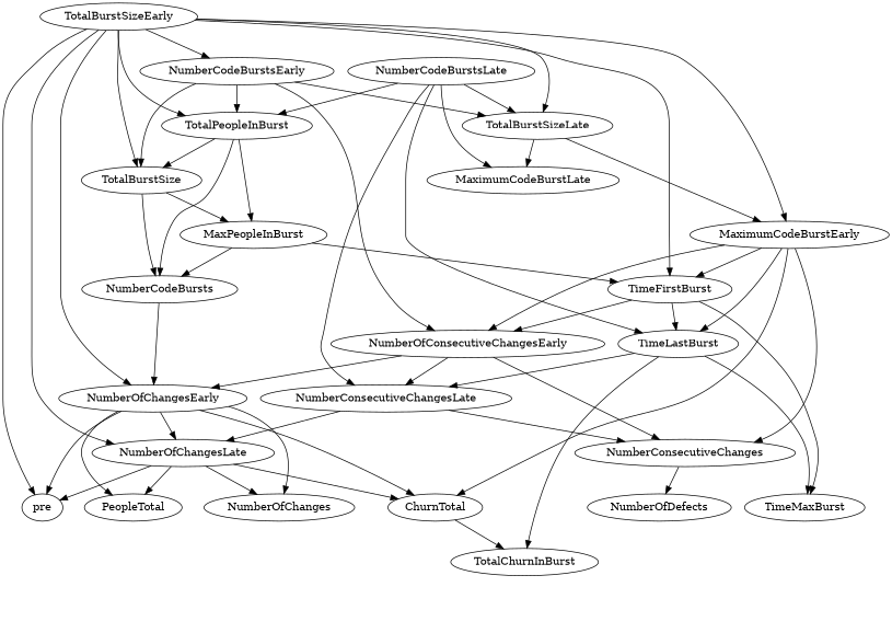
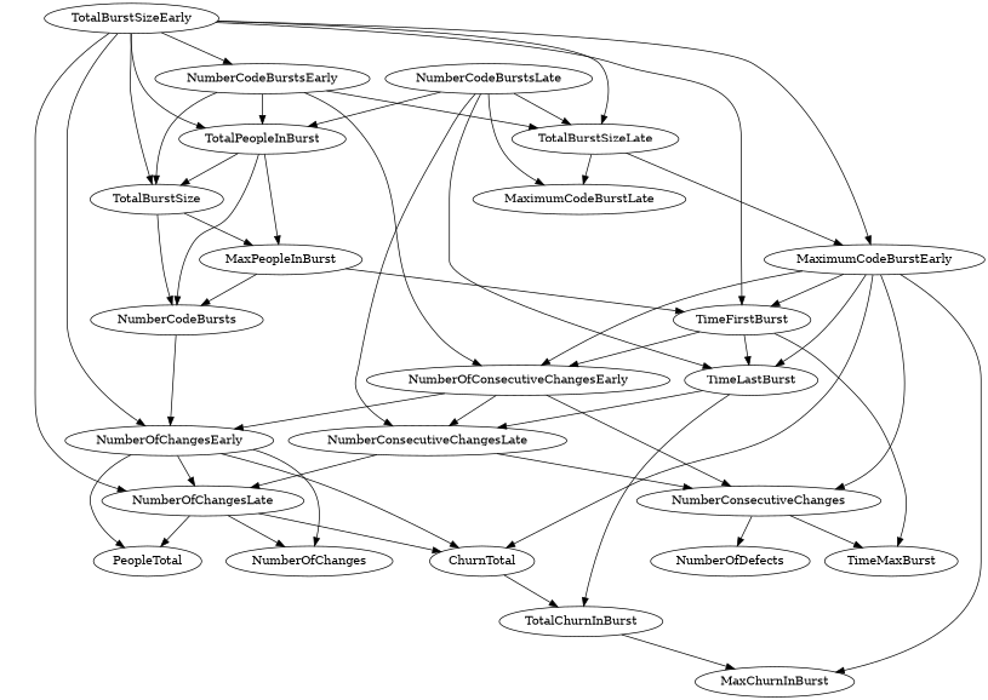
  digraph {
    TotalPeopleInBurst
    MaxPeopleInBurst
    TotalBurstSize
    NumberCodeBursts
    TimeFirstBurst
    NumberOfChangesEarly
    TimeLastBurst
    NumberOfConsecutiveChangesEarly
    TimeMaxBurst
    TotalBurstSizeLate
    MaximumCodeBurstLate
    MaximumCodeBurstEarly
    NumberCodeBurstsLate
    NumberConsecutiveChangesLate
    ChurnTotal
+   MaxChurnInBurst
    NumberConsecutiveChanges
    NumberOfChangesLate
    TotalChurnInBurst
    NumberOfChanges
    PeopleTotal
-   pre
    NumberOfDefects
    NumberCodeBurstsEarly
    TotalBurstSizeEarly
    TotalPeopleInBurst -> MaxPeopleInBurst
    TotalPeopleInBurst -> TotalBurstSize
    TotalPeopleInBurst -> NumberCodeBursts
    MaxPeopleInBurst -> NumberCodeBursts
    MaxPeopleInBurst -> TimeFirstBurst
    TotalBurstSize -> MaxPeopleInBurst
    TotalBurstSize -> NumberCodeBursts
    NumberCodeBursts -> NumberOfChangesEarly
    TimeFirstBurst -> TimeLastBurst
    TimeFirstBurst -> NumberOfConsecutiveChangesEarly
    TimeFirstBurst -> TimeMaxBurst
    NumberOfChangesEarly -> ChurnTotal
    NumberOfChangesEarly -> NumberOfChangesLate
    NumberOfChangesEarly -> NumberOfChanges
    NumberOfChangesEarly -> PeopleTotal
-   NumberOfChangesEarly -> pre
-   TimeLastBurst -> TimeMaxBurst
+   NumberConsecutiveChanges -> TimeMaxBurst
    TimeLastBurst -> NumberConsecutiveChangesLate
    TimeLastBurst -> TotalChurnInBurst
    NumberOfConsecutiveChangesEarly -> NumberOfChangesEarly
    NumberOfConsecutiveChangesEarly -> NumberConsecutiveChangesLate
    NumberOfConsecutiveChangesEarly -> NumberConsecutiveChanges
    TotalBurstSizeLate -> MaximumCodeBurstLate
    TotalBurstSizeLate -> MaximumCodeBurstEarly
    MaximumCodeBurstEarly -> TimeFirstBurst
    MaximumCodeBurstEarly -> TimeLastBurst
    MaximumCodeBurstEarly -> NumberOfConsecutiveChangesEarly
    MaximumCodeBurstEarly -> ChurnTotal
+   MaximumCodeBurstEarly -> MaxChurnInBurst
    MaximumCodeBurstEarly -> NumberConsecutiveChanges
    NumberCodeBurstsLate -> TotalPeopleInBurst
    NumberCodeBurstsLate -> TimeLastBurst
    NumberCodeBurstsLate -> TotalBurstSizeLate
    NumberCodeBurstsLate -> MaximumCodeBurstLate
    NumberCodeBurstsLate -> NumberConsecutiveChangesLate
    NumberConsecutiveChangesLate -> NumberConsecutiveChanges
    NumberConsecutiveChangesLate -> NumberOfChangesLate
    ChurnTotal -> TotalChurnInBurst
    NumberConsecutiveChanges -> NumberOfDefects
    NumberOfChangesLate -> ChurnTotal
    NumberOfChangesLate -> NumberOfChanges
    NumberOfChangesLate -> PeopleTotal
-   NumberOfChangesLate -> pre
+   TotalChurnInBurst -> MaxChurnInBurst
    NumberCodeBurstsEarly -> TotalPeopleInBurst
    NumberCodeBurstsEarly -> TotalBurstSize
    NumberCodeBurstsEarly -> NumberOfConsecutiveChangesEarly
    NumberCodeBurstsEarly -> TotalBurstSizeLate
    TotalBurstSizeEarly -> TotalPeopleInBurst
    TotalBurstSizeEarly -> TotalBurstSize
    TotalBurstSizeEarly -> TimeFirstBurst
    TotalBurstSizeEarly -> NumberOfChangesEarly
    TotalBurstSizeEarly -> TotalBurstSizeLate
    TotalBurstSizeEarly -> MaximumCodeBurstEarly
    TotalBurstSizeEarly -> NumberOfChangesLate
-   TotalBurstSizeEarly -> pre
    TotalBurstSizeEarly -> NumberCodeBurstsEarly
  }
